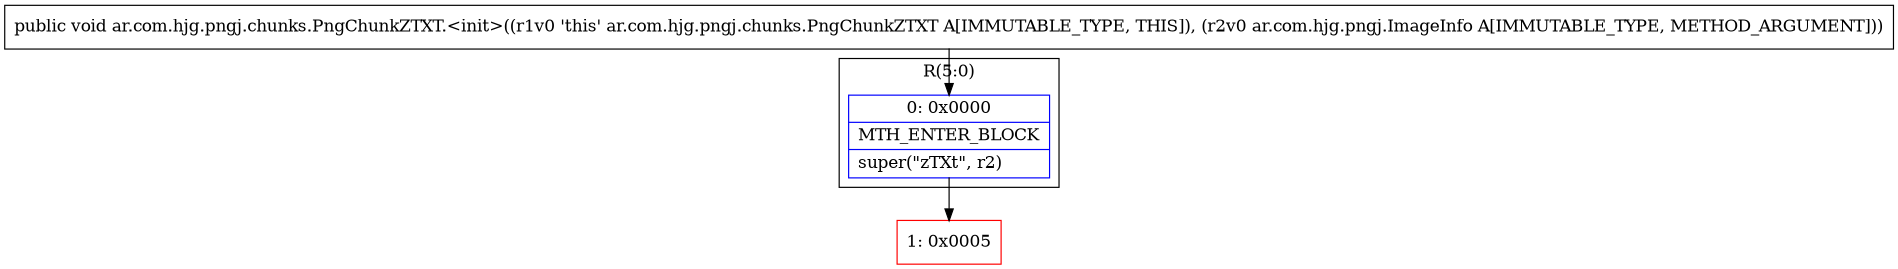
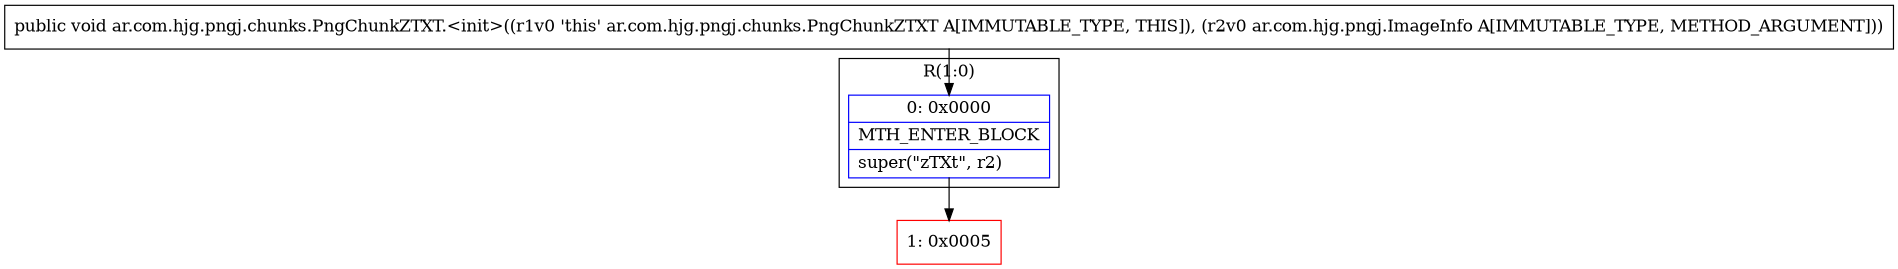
  digraph {
    node [shape=record]
    n1 [color=blue label="{0\:\ 0x0000|MTH_ENTER_BLOCK\l|super(\"zTXt\", r2)\l}"]
    n2 [color=red label="{1\:\ 0x0005}"]
    n3 [label="{public void ar.com.hjg.pngj.chunks.PngChunkZTXT.\<init\>((r1v0 'this' ar.com.hjg.pngj.chunks.PngChunkZTXT A[IMMUTABLE_TYPE, THIS]), (r2v0 ar.com.hjg.pngj.ImageInfo A[IMMUTABLE_TYPE, METHOD_ARGUMENT])) }"]
    subgraph cluster_1 {
-     label="R(5:0)"
+     label="R(1:0)"
      n1
    }
    n1 -> n2
    n3 -> n1
  }
